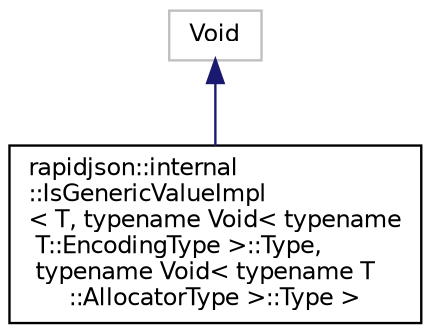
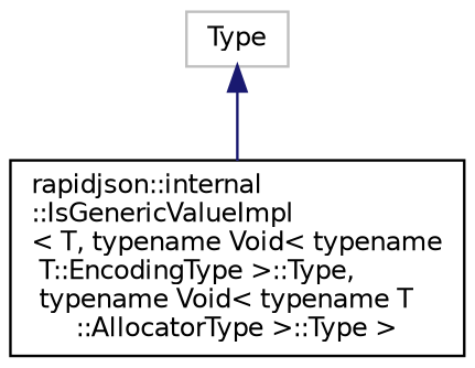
  digraph {
    rankdir=TB
    node [fillcolor=white fontname=Helvetica fontsize=10 shape=record style=filled]
-   n1 [color=grey75 height=0.2 label=Void width=0.4]
+   n1 [color=grey75 height=0.2 label=Type width=0.4]
    n2 [color=black height=0.2 label="rapidjson::internal\l::IsGenericValueImpl\l\< T, typename Void\< typename\l T::EncodingType \>::Type,\l typename Void\< typename T\l::AllocatorType \>::Type \>" width=0.4]
    n1 -> n2 [color=midnightblue dir=back fontname=Helvetica fontsize=10 labelfontname=Helvetica labelfontsize=10 style=solid]
  }
